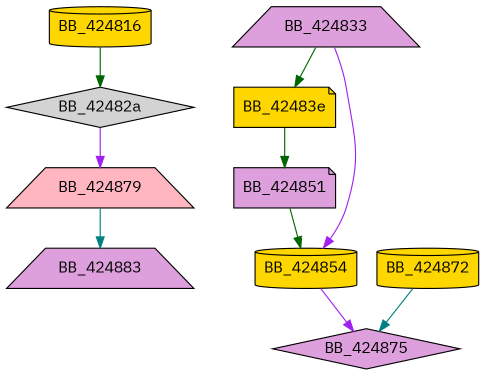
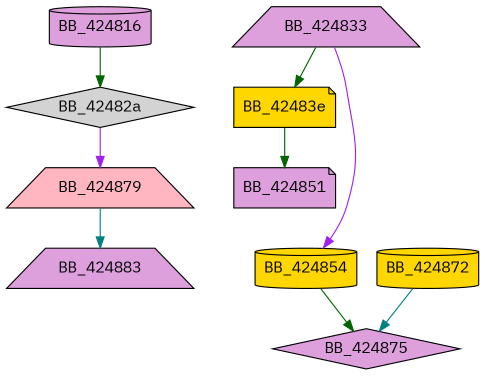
  digraph {
    fontname="IBM Plex Mono"
    node [fillcolor=gold fontname="IBM Plex Mono" shape=cylinder style=filled]
    edge [color=darkgreen fontname="IBM Plex Mono"]
    BB_42482a [fillcolor=lightgrey shape=diamond]
-   BB_424816
+   BB_424816 [fillcolor=plum]
    BB_424879 [fillcolor=lightpink shape=trapezium]
    BB_424833 [fillcolor=plum shape=trapezium]
    BB_42483e [shape=note]
    BB_424854
    BB_424883 [fillcolor=plum shape=trapezium]
    BB_424851 [fillcolor=plum shape=note]
    BB_424875 [fillcolor=plum shape=diamond]
    BB_424872
    BB_42482a -> BB_424879 [color=purple]
    BB_424816 -> BB_42482a
    BB_424879 -> BB_424883 [color=teal]
    BB_424833 -> BB_42483e
    BB_424833 -> BB_424854 [color=purple]
    BB_42483e -> BB_424851
-   BB_424854 -> BB_424875 [color=purple]
-   BB_424851 -> BB_424854
+   BB_424854 -> BB_424875
    BB_424872 -> BB_424875 [color=teal]
  }
